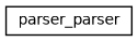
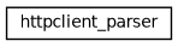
  digraph {
    rankdir=LR
-   n1 [color=black fillcolor=white fontname=Helvetica fontsize=10 height=0.2 label=parser_parser shape=record style=filled width=0.4]
+   n1 [color=black fillcolor=white fontname=Helvetica fontsize=10 height=0.2 label=httpclient_parser shape=record style=filled width=0.4]
  }
